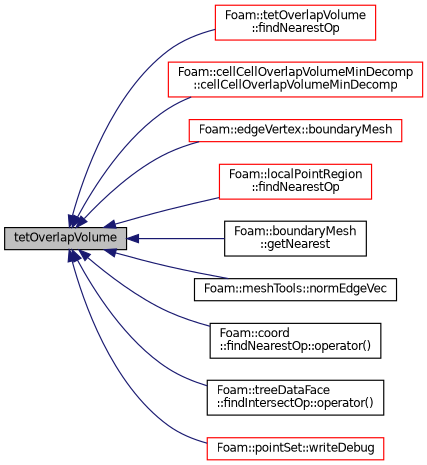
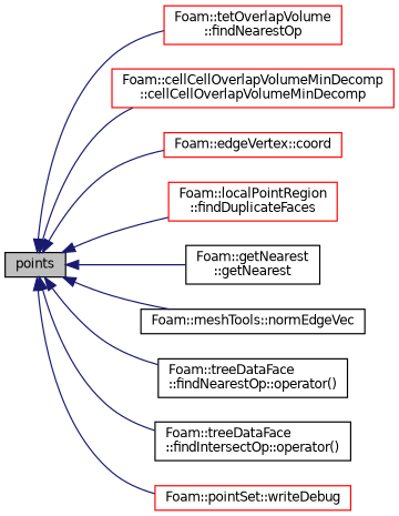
  digraph {
    rankdir=LR
    node [color=black fontname=Helvetica fontsize=10 shape=record]
    edge [color=midnightblue dir=back fontname=Helvetica fontsize=10 labelfontname=Helvetica labelfontsize=10 style=solid]
-   n1 [fillcolor=grey75 fontcolor=black height=0.2 label=tetOverlapVolume style=filled width=0.4]
+   n1 [fillcolor=grey75 fontcolor=black height=0.2 label=points style=filled width=0.4]
    n2 [color=red height=0.2 label="Foam::tetOverlapVolume\l::findNearestOp" width=0.4]
    n3 [color=red height=0.2 label="Foam::cellCellOverlapVolumeMinDecomp\l::cellCellOverlapVolumeMinDecomp" width=0.4]
-   n4 [color=red height=0.2 label="Foam::edgeVertex::boundaryMesh" width=0.4]
-   n5 [color=red height=0.2 label="Foam::localPointRegion\l::findNearestOp" width=0.4]
-   n6 [height=0.2 label="Foam::boundaryMesh\l::getNearest" width=0.4]
+   n4 [color=red height=0.2 label="Foam::edgeVertex::coord" width=0.4]
+   n5 [color=red height=0.2 label="Foam::localPointRegion\l::findDuplicateFaces" width=0.4]
+   n6 [height=0.2 label="Foam::getNearest\l::getNearest" width=0.4]
    n7 [height=0.2 label="Foam::meshTools::normEdgeVec" width=0.4]
-   n8 [height=0.2 label="Foam::coord\l::findNearestOp::operator()" width=0.4]
+   n8 [height=0.2 label="Foam::treeDataFace\l::findNearestOp::operator()" width=0.4]
    n9 [height=0.2 label="Foam::treeDataFace\l::findIntersectOp::operator()" width=0.4]
    n10 [color=red height=0.2 label="Foam::pointSet::writeDebug" width=0.4]
    n1 -> n2
    n1 -> n3
    n1 -> n4
    n1 -> n5
    n1 -> n6
    n1 -> n7
    n1 -> n8
    n1 -> n9
    n1 -> n10
  }
